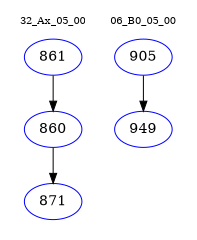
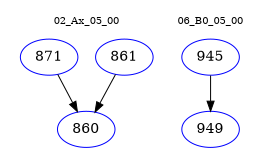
  digraph {
    node [color=blue]
    edge [color=black]
    n1 [label=860]
    n2 [label=861]
    n3 [label=871]
-   n4 [label=905]
+   n4 [label=945]
    n5 [label=949]
    subgraph cluster_1 {
      color=white
      fontsize=10
-     label="32_Ax_05_00"
+     label="02_Ax_05_00"
      n1
      n2
      n3
    }
    subgraph cluster_2 {
      color=white
      fontsize=10
      label="06_B0_05_00"
      n4
      n5
    }
-   n1 -> n3
+   n3 -> n1
    n2 -> n1
    n4 -> n5
  }
